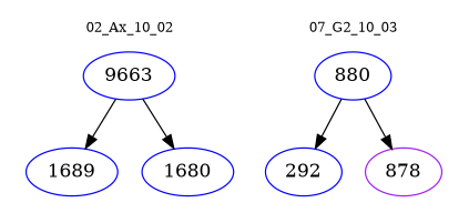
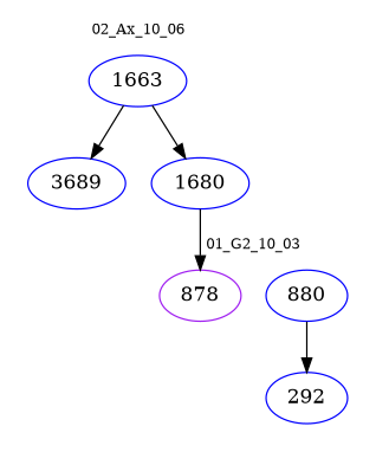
  digraph {
    node [color=blue]
    edge [color=black]
-   n1 [label=9663]
-   n2 [label=1689]
+   n1 [label=1663]
+   n2 [label=3689]
    n3 [label=1680]
    n4 [label=880]
    n5 [label=292]
    n6 [color=purple label=878]
    subgraph cluster_1 {
      color=white
      fontsize=10
-     label="02_Ax_10_02"
+     label="02_Ax_10_06"
      n1
      n2
      n3
    }
    subgraph cluster_2 {
      color=white
      fontsize=10
-     label="07_G2_10_03"
+     label="01_G2_10_03"
      n4
      n5
      n6
    }
    n1 -> n2
    n1 -> n3
    n4 -> n5
-   n4 -> n6
+   n3 -> n6
  }
